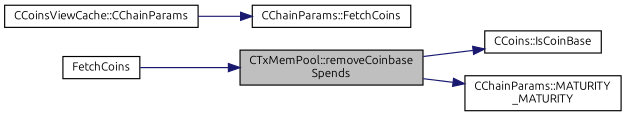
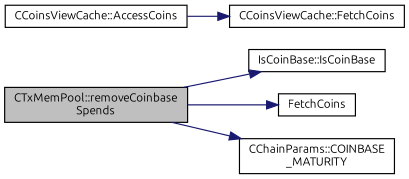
  digraph {
    fontname=Ubuntu
    rankdir=LR
    node [color=black fillcolor=white fontname=Ubuntu fontsize=10 shape=record style=filled]
    edge [color=midnightblue fontname=Ubuntu fontsize=10 labelfontname=Helvetica labelfontsize=10 style=solid]
    n1 [fillcolor=grey75 fontcolor=black height=0.2 label="CTxMemPool::removeCoinbase\lSpends" width=0.4]
-   n2 [height=0.2 label="CCoins::IsCoinBase" width=0.4]
+   n2 [height=0.2 label="IsCoinBase::IsCoinBase" width=0.4]
    n3 [height=0.2 label=FetchCoins width=0.4]
-   n4 [height=0.2 label="CChainParams::MATURITY\l_MATURITY" width=0.4]
-   n5 [height=0.2 label="CCoinsViewCache::CChainParams" width=0.4]
-   n6 [height=0.2 label="CChainParams::FetchCoins" width=0.4]
+   n4 [height=0.2 label="CChainParams::COINBASE\l_MATURITY" width=0.4]
+   n5 [height=0.2 label="CCoinsViewCache::AccessCoins" width=0.4]
+   n6 [height=0.2 label="CCoinsViewCache::FetchCoins" width=0.4]
    n1 -> n2
-   n3 -> n1
+   n1 -> n3
    n1 -> n4
    n5 -> n6
  }
